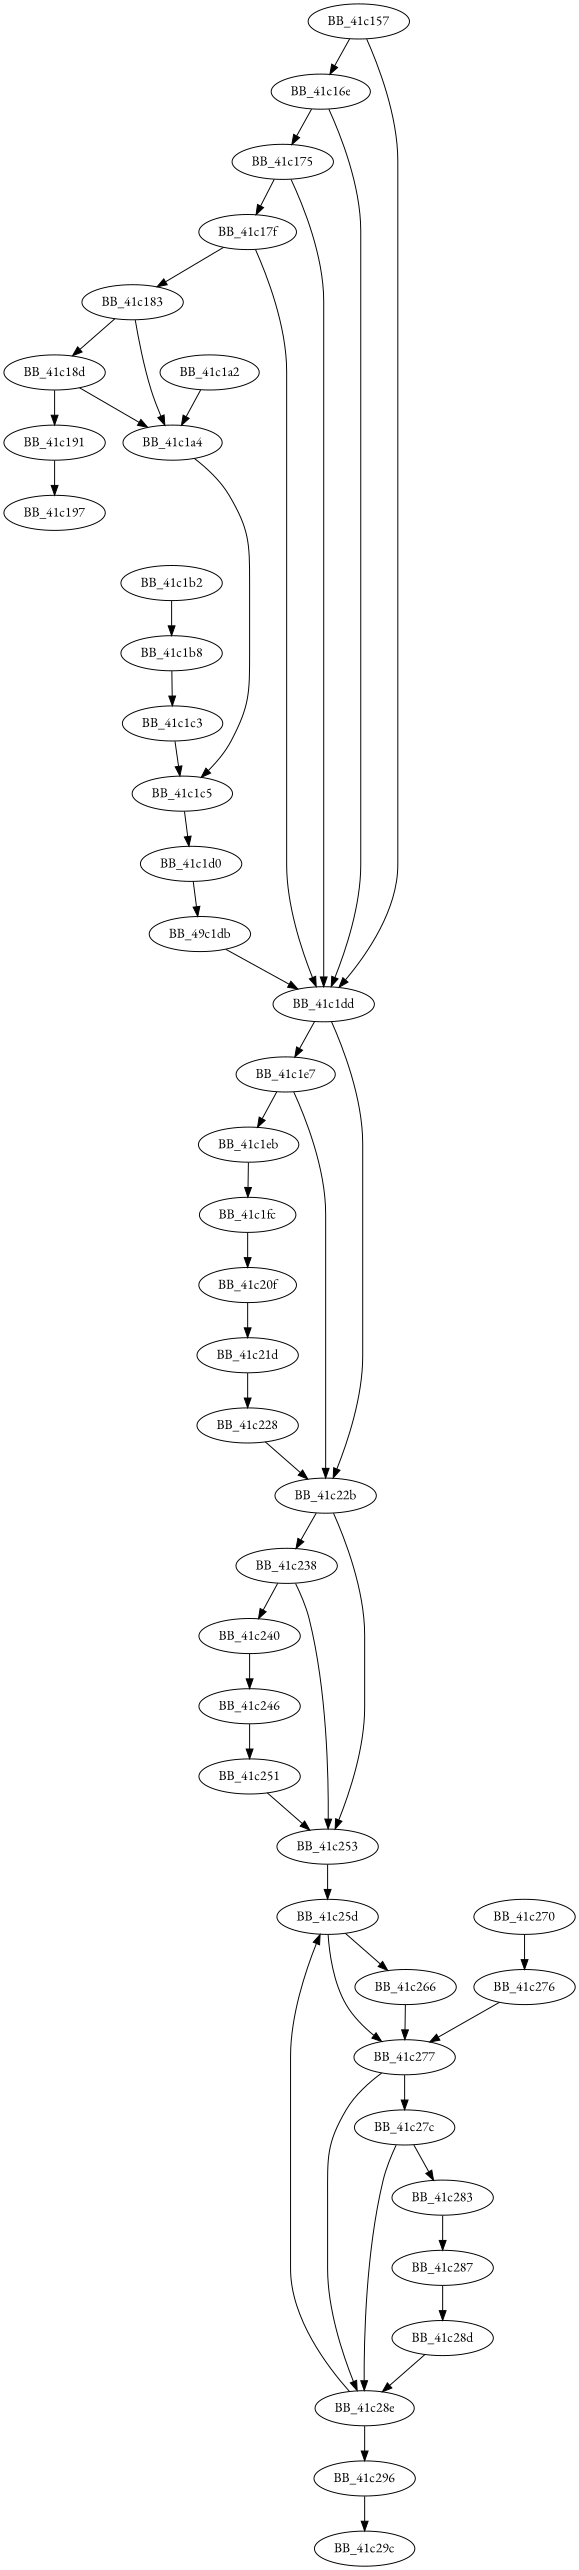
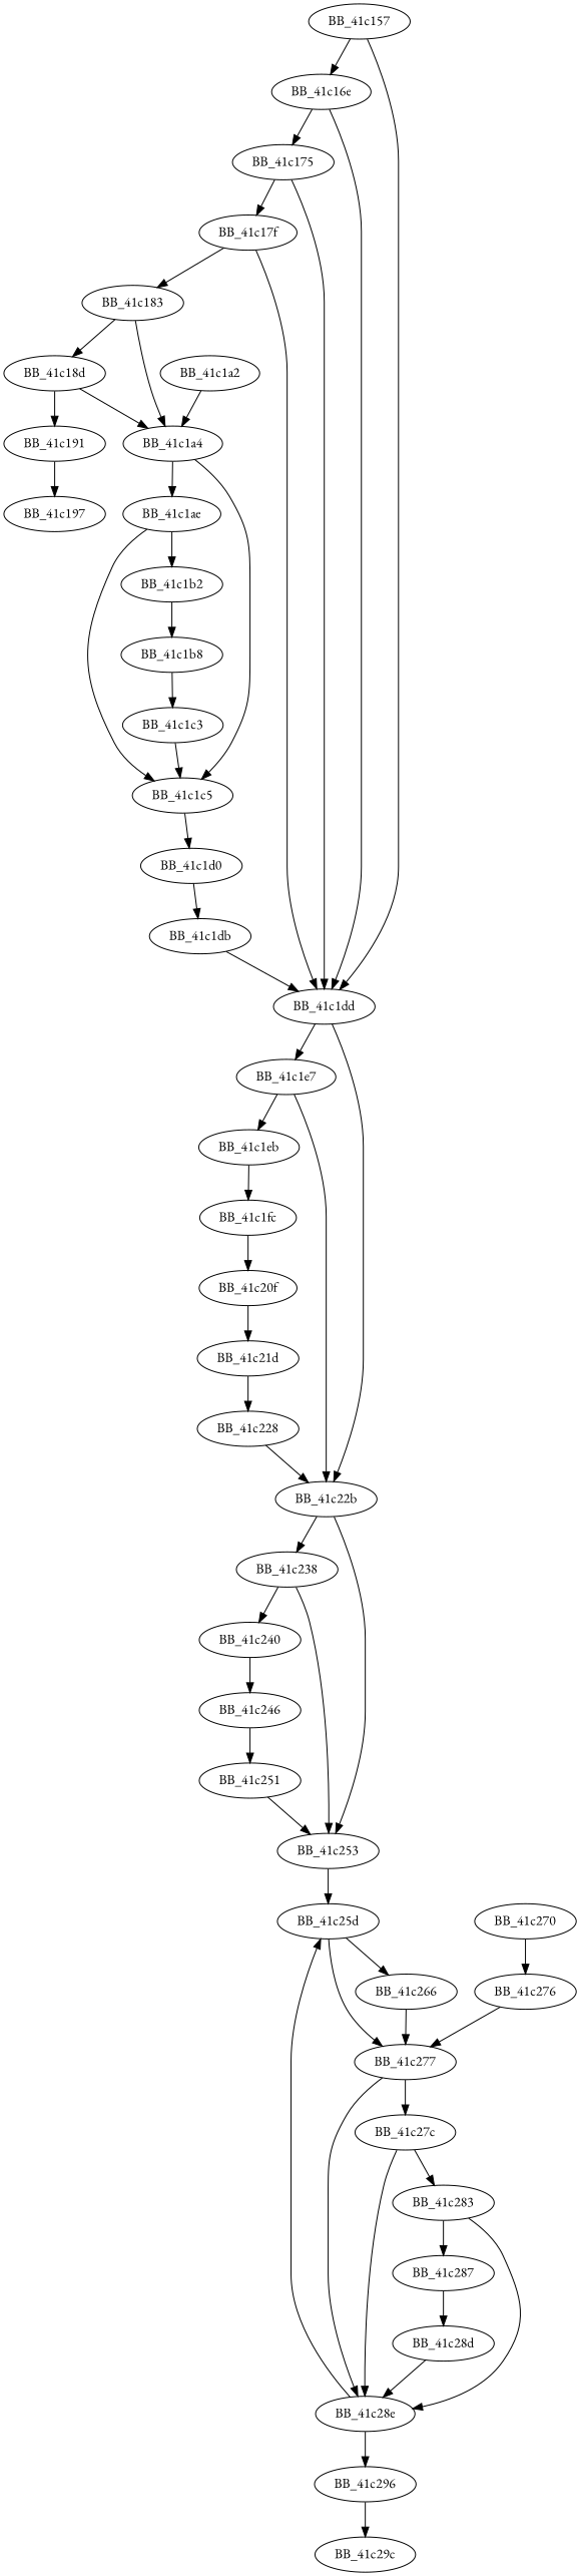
  digraph {
    fontname="EB Garamond"
    node [fontname="EB Garamond"]
    edge [fontname="EB Garamond"]
    BB_41c157
    BB_41c16e
    BB_41c1dd
    BB_41c175
    BB_41c1e7
    BB_41c22b
    BB_41c17f
    BB_41c1eb
    BB_41c238
    BB_41c253
    BB_41c183
    BB_41c18d
    BB_41c1a4
    BB_41c191
+   BB_41c1ae
    BB_41c1c5
    BB_41c197
    BB_41c1b2
    BB_41c1d0
    BB_41c1a2
    BB_41c1b8
-   BB_41c1db [label=BB_49c1db]
+   BB_41c1db
    BB_41c1c3
    BB_41c1fc
    BB_41c240
    BB_41c25d
    BB_41c20f
    BB_41c21d
    BB_41c228
    BB_41c246
    BB_41c266
    BB_41c277
    BB_41c251
    BB_41c27c
    BB_41c28e
    BB_41c283
    BB_41c296
    BB_41c270
    BB_41c276
    BB_41c287
    BB_41c29c
    BB_41c28d
    BB_41c157 -> BB_41c16e
    BB_41c157 -> BB_41c1dd
    BB_41c16e -> BB_41c1dd
    BB_41c16e -> BB_41c175
    BB_41c1dd -> BB_41c1e7
    BB_41c1dd -> BB_41c22b
    BB_41c175 -> BB_41c1dd
    BB_41c175 -> BB_41c17f
    BB_41c1e7 -> BB_41c22b
    BB_41c1e7 -> BB_41c1eb
    BB_41c22b -> BB_41c238
    BB_41c22b -> BB_41c253
    BB_41c17f -> BB_41c1dd
    BB_41c17f -> BB_41c183
    BB_41c1eb -> BB_41c1fc
    BB_41c238 -> BB_41c253
    BB_41c238 -> BB_41c240
    BB_41c253 -> BB_41c25d
    BB_41c183 -> BB_41c18d
    BB_41c183 -> BB_41c1a4
    BB_41c18d -> BB_41c1a4
    BB_41c18d -> BB_41c191
+   BB_41c1a4 -> BB_41c1ae
    BB_41c1a4 -> BB_41c1c5
    BB_41c191 -> BB_41c197
+   BB_41c1ae -> BB_41c1c5
+   BB_41c1ae -> BB_41c1b2
    BB_41c1c5 -> BB_41c1d0
    BB_41c1b2 -> BB_41c1b8
    BB_41c1d0 -> BB_41c1db
    BB_41c1a2 -> BB_41c1a4
    BB_41c1b8 -> BB_41c1c3
    BB_41c1db -> BB_41c1dd
    BB_41c1c3 -> BB_41c1c5
    BB_41c1fc -> BB_41c20f
    BB_41c240 -> BB_41c246
    BB_41c25d -> BB_41c266
    BB_41c25d -> BB_41c277
    BB_41c20f -> BB_41c21d
    BB_41c21d -> BB_41c228
    BB_41c228 -> BB_41c22b
    BB_41c246 -> BB_41c251
    BB_41c266 -> BB_41c277
    BB_41c277 -> BB_41c27c
    BB_41c277 -> BB_41c28e
    BB_41c251 -> BB_41c253
    BB_41c27c -> BB_41c28e
    BB_41c27c -> BB_41c283
    BB_41c28e -> BB_41c25d
    BB_41c28e -> BB_41c296
+   BB_41c283 -> BB_41c28e
    BB_41c283 -> BB_41c287
    BB_41c296 -> BB_41c29c
    BB_41c270 -> BB_41c276
    BB_41c276 -> BB_41c277
    BB_41c287 -> BB_41c28d
    BB_41c28d -> BB_41c28e
  }
